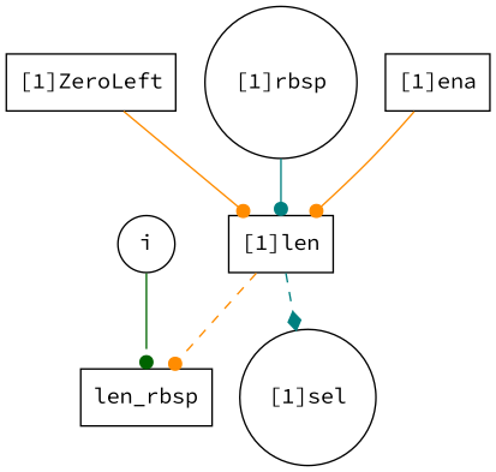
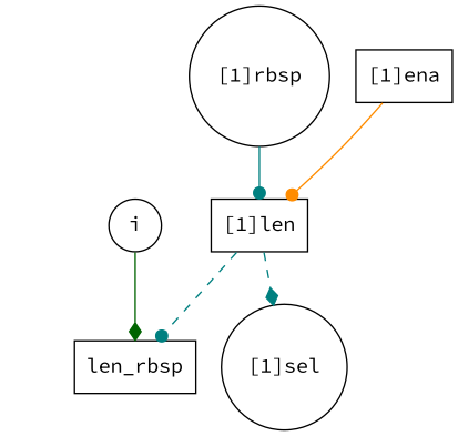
  strict digraph {
    fontname="Source Code Pro"
    node [complexity=4 fontname="Source Code Pro" importance=1.80557461354 rank=0.451393653385 shape=box]
    edge [arrowhead=dot color=teal fontname="Source Code Pro" style=solid]
-   "[1]ZeroLeft" [complexity=3 importance=1.77857502138 rank=0.59285834046]
    "[1]len" [complexity=2 importance=0.0596571083799 rank=0.0298285541899]
    n3 [complexity=0 importance=0.0306756549024 label=len_rbsp rank=0.0]
    "[1]sel" [shape=circle]
    i [complexity=1 importance=0.077212671948 rank=0.077212671948 shape=circle]
    "[1]rbsp" [complexity=10 importance=1.68626039678 rank=0.168626039678 shape=circle]
    "[1]ena"
-   "[1]ZeroLeft" -> "[1]len" [color=darkorange]
-   "[1]len" -> n3 [color=darkorange style=dashed]
+   "[1]len" -> n3 [style=dashed]
    "[1]len" -> "[1]sel" [arrowhead=diamond style=dashed]
-   i -> n3 [color=darkgreen]
+   i -> n3 [arrowhead=diamond color=darkgreen]
    "[1]rbsp" -> "[1]len"
    "[1]ena" -> "[1]len" [color=darkorange]
  }
